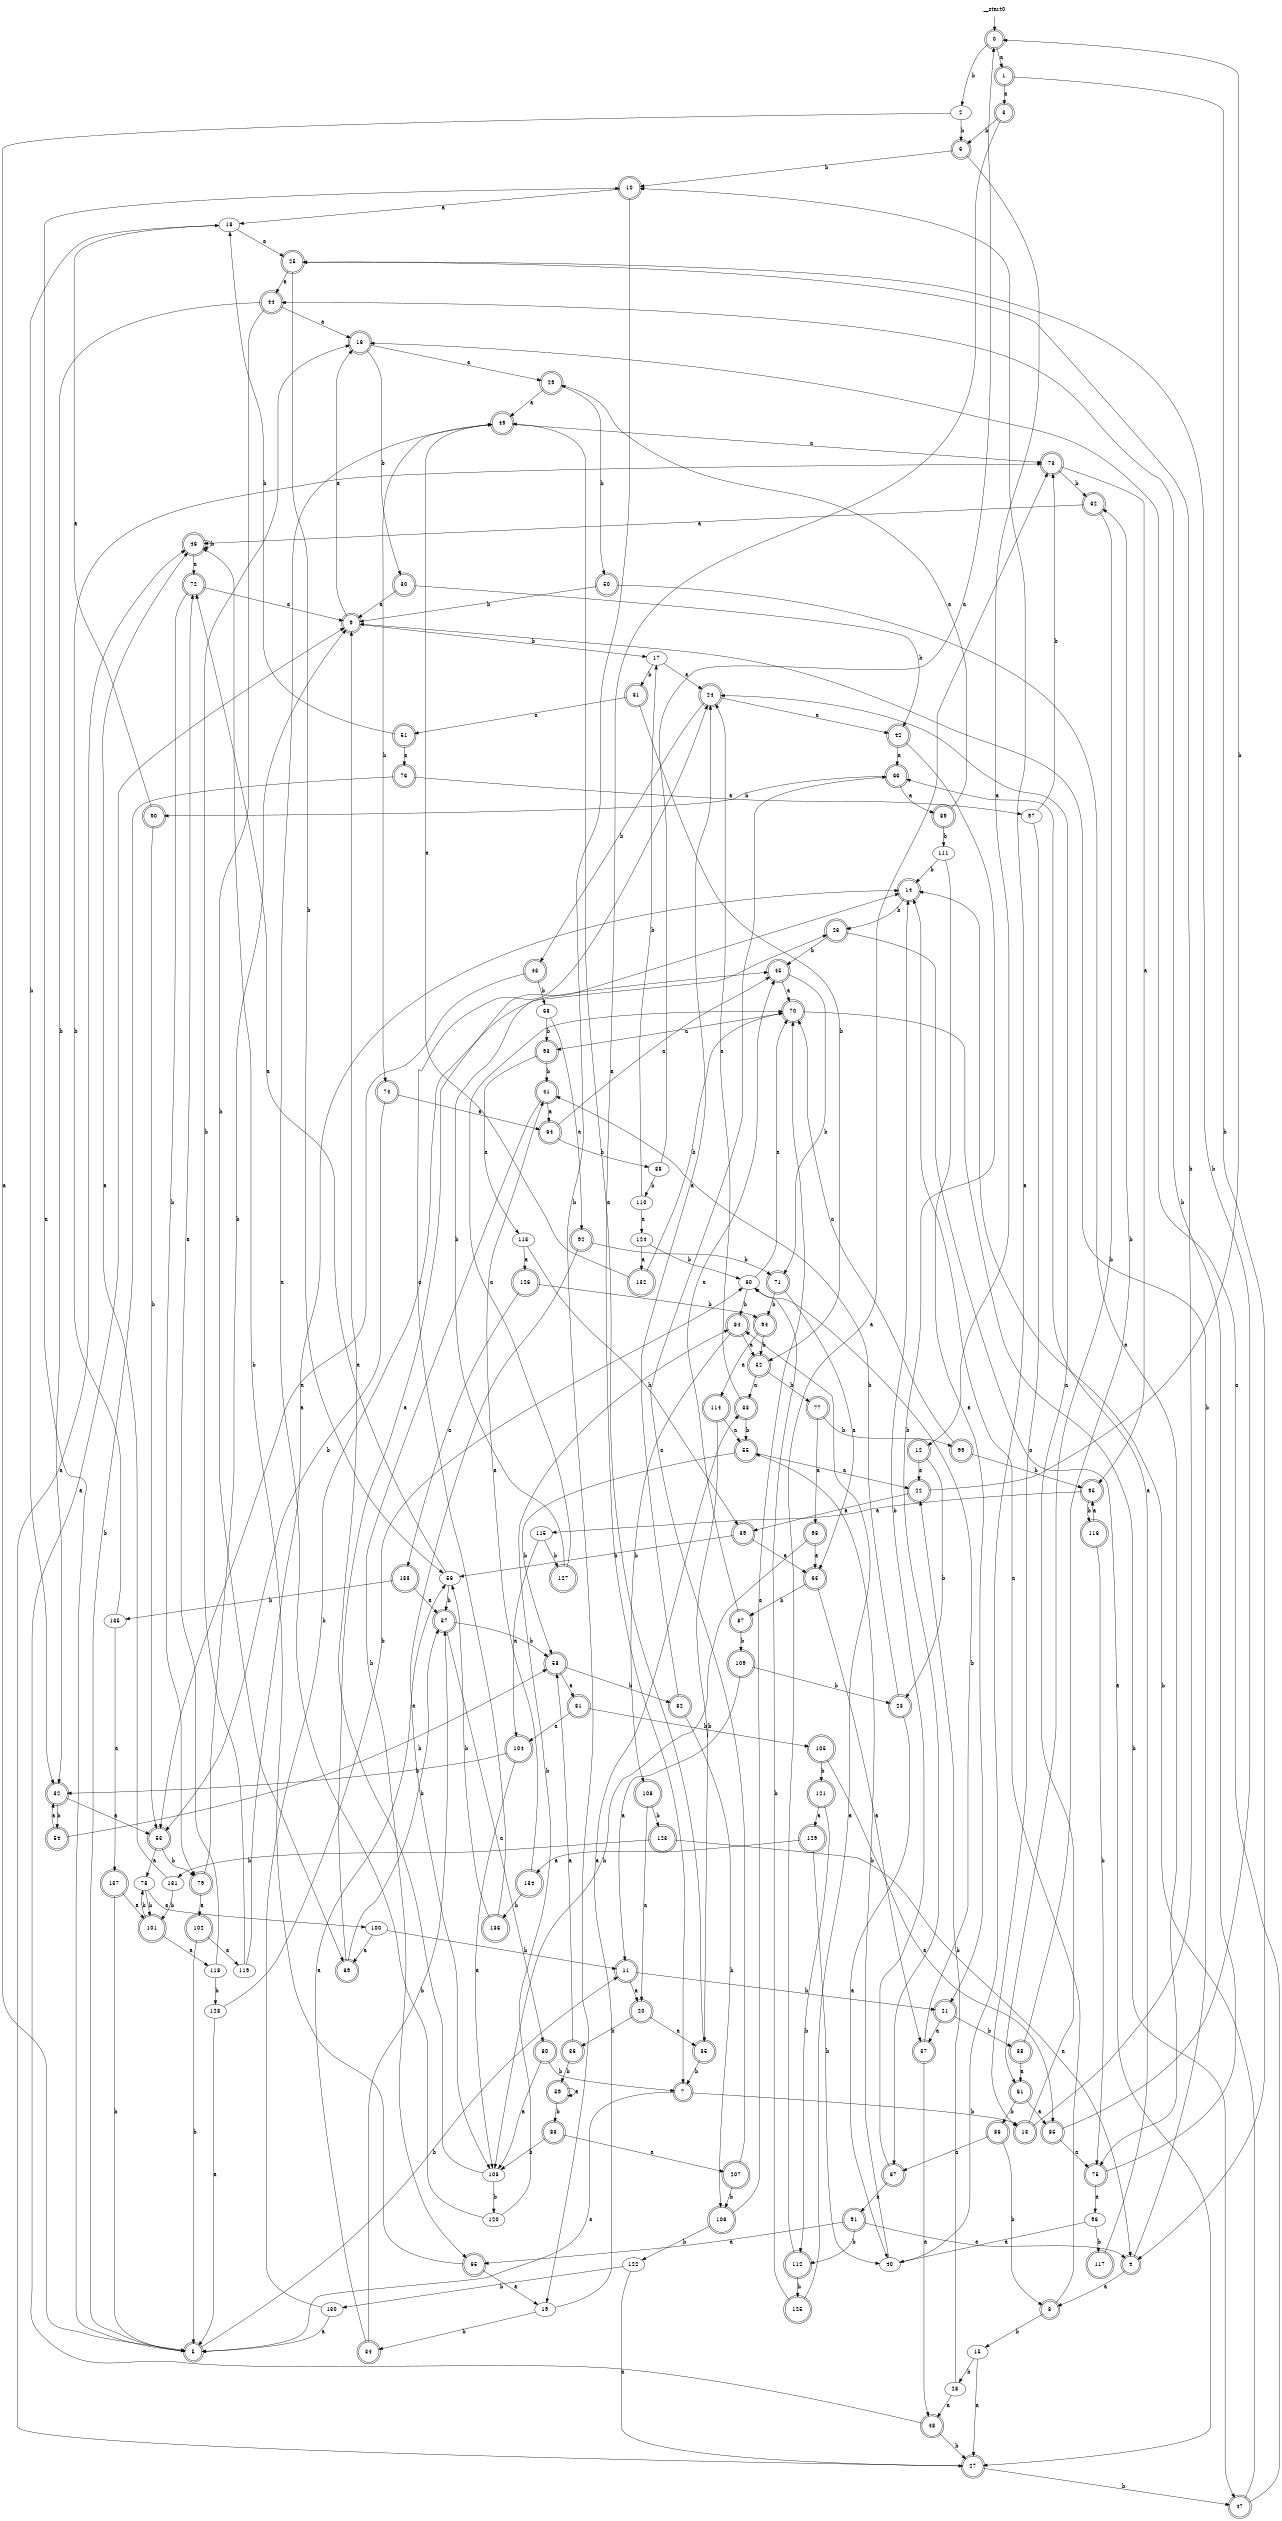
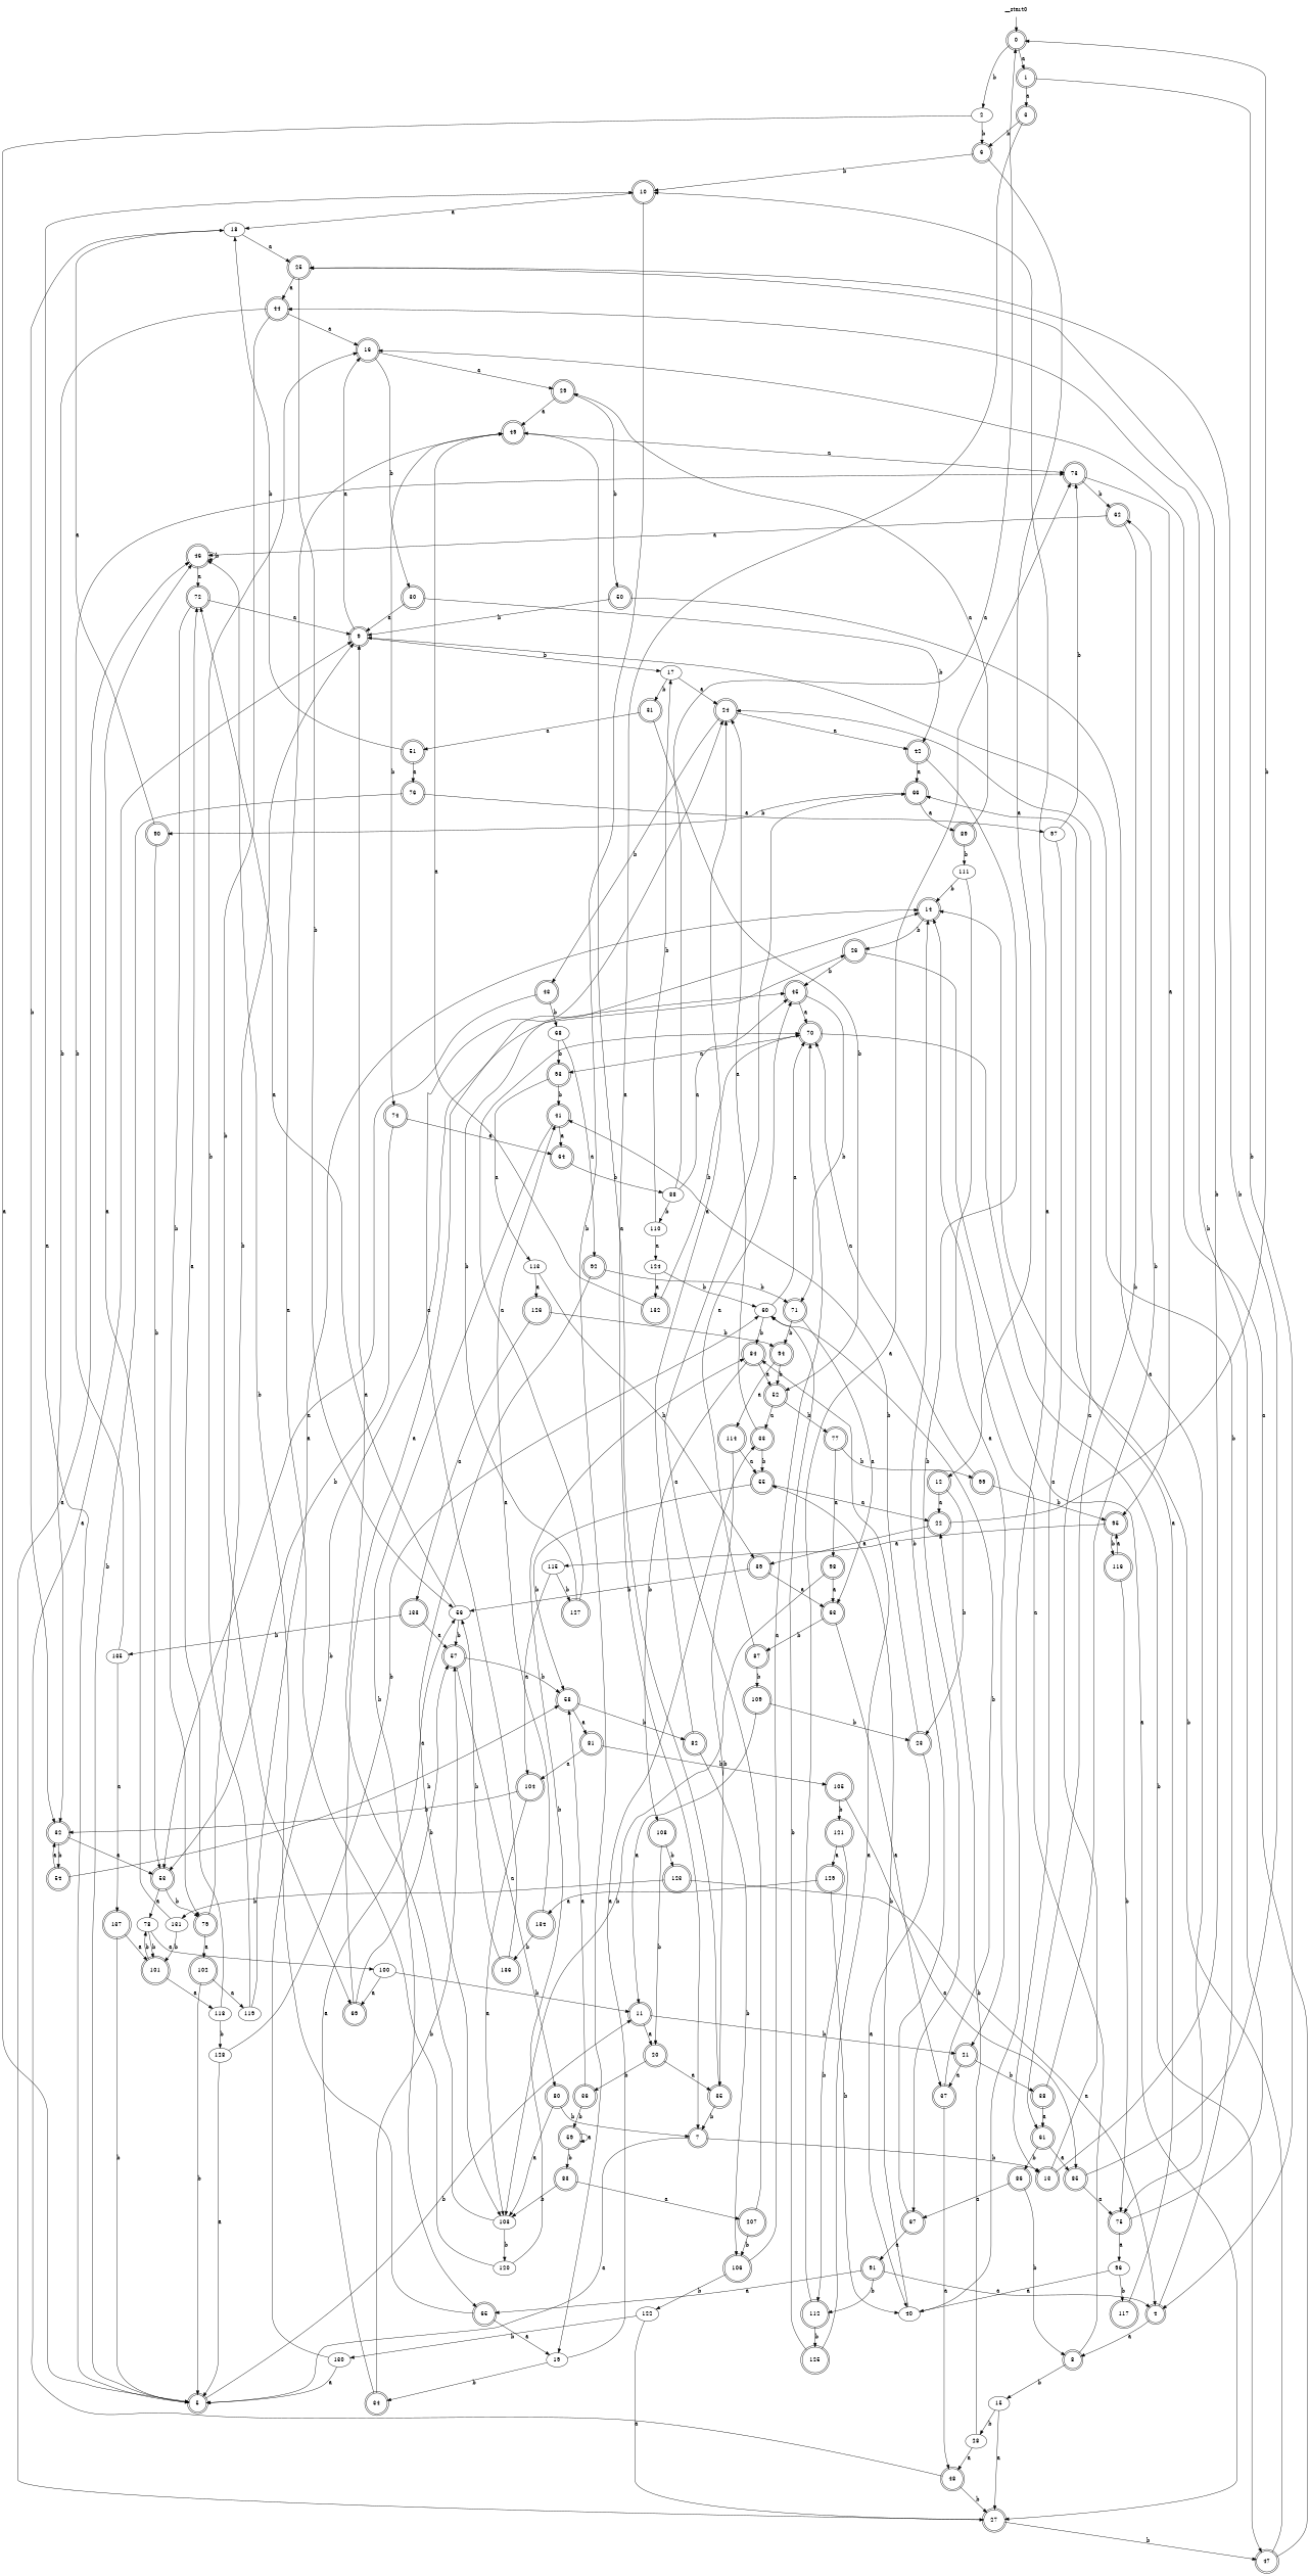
  digraph {
    node [shape=doublecircle]
    __start0 [shape=none]
    0
    1
    2 [shape=""]
    3
    4
    5
    6
    7
    8
    9
    10
    11
    12
    13
    14
    15 [shape=""]
    16
    17 [shape=""]
    18 [shape=""]
    19 [shape=""]
    20
    21
    22
    23
    24
    25
    26
    27
    28 [shape=""]
    29
    30
    31
    32
    33
    34
    35
    36
    37
    38
    39
    40 [shape=""]
    41
    42
    43
    44
    56 [shape=""]
    45
    46
    47
    48
    49
    50
    51
    52
    53
    54
    55
    57
    58
    59
    60 [shape=""]
    61
    62
    63
    64
    65
    66
    67
    68 [shape=""]
    69
    70
    71
    72
    73
    74
    75
    76
    77
    78 [shape=""]
    79
    80
    81
    82
    83
    84
    85
    86
    87
    88 [shape=""]
    89
    90
    91
    92
    93
    94
    95
    96 [shape=""]
    97 [shape=""]
    98
    99
    100 [shape=""]
    101
    102
    103 [shape=""]
    104
    105
    106
    n109 [label=207]
    108
    109
    110 [shape=""]
    111 [shape=""]
    112
    113 [shape=""]
    114
    115 [shape=""]
    116
    117
    118 [shape=""]
    119 [shape=""]
    120 [shape=""]
    121
    122 [shape=""]
    123
    124 [shape=""]
    125
    126
    127
    128 [shape=""]
    129
    130 [shape=""]
    131 [shape=""]
    132
    133
    134
    135 [shape=""]
    136
    137
    __start0 -> 0
    0 -> 1 [label=a]
    0 -> 2 [label=b]
    1 -> 3 [label=a]
    1 -> 4 [label=b]
    2 -> 5 [label=a]
    2 -> 6 [label=b]
    3 -> 6 [label=b]
    3 -> 7 [label=a]
    4 -> 8 [label=a]
    4 -> 9 [label=b]
    5 -> 10 [label=a]
    5 -> 11 [label=b]
    6 -> 10 [label=b]
    6 -> 12 [label=a]
    7 -> 5 [label=a]
    7 -> 13 [label=b]
    8 -> 14 [label=a]
    8 -> 15 [label=b]
    9 -> 16 [label=a]
    9 -> 17 [label=b]
    10 -> 18 [label=a]
    10 -> 19 [label=b]
    11 -> 20 [label=a]
    11 -> 21 [label=b]
    12 -> 22 [label=a]
    12 -> 23 [label=b]
    13 -> 24 [label=a]
    13 -> 25 [label=b]
    14 -> 26 [label=b]
    15 -> 27 [label=a]
    15 -> 28 [label=b]
    16 -> 29 [label=a]
    16 -> 30 [label=b]
    17 -> 24 [label=a]
    17 -> 31 [label=b]
    18 -> 25 [label=a]
    18 -> 32 [label=b]
    19 -> 33 [label=a]
    19 -> 34 [label=b]
    20 -> 35 [label=a]
    20 -> 36 [label=b]
    21 -> 37 [label=a]
    21 -> 38 [label=b]
    22 -> 0 [label=b]
    22 -> 39 [label=a]
    23 -> 40 [label=a]
    23 -> 41 [label=b]
    24 -> 42 [label=a]
    24 -> 43 [label=b]
    25 -> 44 [label=a]
    25 -> 56 [label=b]
    26 -> 27 [label=a]
    26 -> 45 [label=b]
    27 -> 46 [label=a]
    27 -> 47 [label=b]
    28 -> 22 [label=b]
    28 -> 48 [label=a]
    29 -> 49 [label=a]
    29 -> 50 [label=b]
    30 -> 9 [label=a]
    30 -> 42 [label=b]
    31 -> 51 [label=a]
    31 -> 52 [label=b]
    32 -> 53 [label=a]
    32 -> 54 [label=b]
    33 -> 24 [label=a]
    33 -> 55 [label=b]
    34 -> 56 [label=a]
    34 -> 57 [label=b]
    35 -> 7 [label=b]
    35 -> 49 [label=a]
    36 -> 58 [label=a]
    36 -> 59 [label=b]
    37 -> 48 [label=a]
    37 -> 60 [label=b]
    38 -> 61 [label=a]
    38 -> 62 [label=b]
    39 -> 56 [label=b]
    39 -> 63 [label=a]
    40 -> 10 [label=a]
    40 -> 55 [label=b]
    41 -> 64 [label=a]
    41 -> 65 [label=b]
    42 -> 66 [label=a]
    42 -> 67 [label=b]
    43 -> 53 [label=a]
    43 -> 68 [label=b]
    44 -> 16 [label=a]
    44 -> 32 [label=b]
    44 -> 69 [label=b]
    56 -> 57 [label=b]
    56 -> 72 [label=a]
    45 -> 70 [label=a]
    45 -> 71 [label=b]
    46 -> 46 [label=b]
    46 -> 72 [label=a]
    47 -> 14 [label=b]
    47 -> 16 [label=a]
    48 -> 9 [label=a]
    48 -> 27 [label=b]
    49 -> 73 [label=a]
    49 -> 74 [label=b]
    50 -> 9 [label=b]
    50 -> 75 [label=a]
    51 -> 18 [label=b]
    51 -> 76 [label=a]
    52 -> 33 [label=a]
    52 -> 77 [label=b]
    53 -> 78 [label=a]
    53 -> 79 [label=b]
    54 -> 32 [label=a]
    54 -> 58 [label=b]
    55 -> 22 [label=a]
    55 -> 58 [label=b]
    57 -> 58 [label=b]
    57 -> 80 [label=a]
    58 -> 81 [label=a]
    58 -> 82 [label=b]
    59 -> 59 [label=a]
    59 -> 83 [label=b]
    60 -> 70 [label=a]
    60 -> 84 [label=b]
    61 -> 85 [label=a]
    61 -> 86 [label=b]
    62 -> 46 [label=a]
    62 -> 61 [label=b]
    63 -> 37 [label=a]
    63 -> 87 [label=b]
-   64 -> 45 [label=a]
+   88 -> 45 [label=a]
    64 -> 88 [label=b]
    65 -> 19 [label=a]
    65 -> 46 [label=b]
    66 -> 89 [label=a]
    66 -> 90 [label=b]
    67 -> 14 [label=b]
    67 -> 91 [label=a]
    68 -> 92 [label=a]
    68 -> 93 [label=b]
    69 -> 14 [label=a]
    69 -> 57 [label=b]
    70 -> 47 [label=b]
    70 -> 93 [label=a]
    71 -> 63 [label=a]
    71 -> 94 [label=b]
    72 -> 9 [label=a]
    72 -> 79 [label=b]
    73 -> 62 [label=b]
    73 -> 95 [label=a]
    74 -> 53 [label=b]
    74 -> 64 [label=a]
    75 -> 44 [label=b]
    75 -> 96 [label=a]
    76 -> 5 [label=b]
    76 -> 97 [label=a]
    77 -> 98 [label=a]
    77 -> 99 [label=b]
    78 -> 100 [label=a]
    78 -> 101 [label=b]
    79 -> 9 [label=b]
    79 -> 102 [label=a]
    80 -> 7 [label=b]
    80 -> 103 [label=a]
    81 -> 104 [label=a]
    81 -> 105 [label=b]
    82 -> 24 [label=a]
    82 -> 106 [label=b]
    83 -> 103 [label=b]
    83 -> n109 [label=a]
    84 -> 52 [label=a]
    84 -> 108 [label=b]
    85 -> 25 [label=b]
    85 -> 75 [label=a]
    86 -> 8 [label=b]
    86 -> 67 [label=a]
    87 -> 45 [label=a]
    87 -> 109 [label=b]
    88 -> 0 [label=a]
    88 -> 110 [label=b]
    89 -> 29 [label=a]
    89 -> 111 [label=b]
    90 -> 18 [label=a]
    90 -> 53 [label=b]
    91 -> 4 [label=a]
    91 -> 65 [label=a]
    91 -> 112 [label=b]
    92 -> 71 [label=b]
    92 -> 103 [label=a]
    93 -> 41 [label=b]
    93 -> 113 [label=a]
    94 -> 52 [label=b]
    94 -> 114 [label=a]
    95 -> 115 [label=a]
    95 -> 116 [label=b]
    96 -> 40 [label=a]
    96 -> 117 [label=b]
    97 -> 13 [label=a]
    97 -> 73 [label=b]
    98 -> 63 [label=a]
    98 -> 103 [label=b]
    99 -> 70 [label=a]
    99 -> 95 [label=b]
    100 -> 11 [label=b]
    100 -> 69 [label=a]
    101 -> 78 [label=b]
    101 -> 118 [label=a]
    102 -> 5 [label=b]
    102 -> 119 [label=a]
    103 -> 9 [label=a]
    103 -> 120 [label=b]
    104 -> 32 [label=b]
    104 -> 103 [label=a]
    105 -> 85 [label=a]
    105 -> 121 [label=b]
    106 -> 70 [label=a]
    106 -> 122 [label=b]
    n109 -> 66 [label=a]
    n109 -> 106 [label=b]
-   108 -> 20 [label=a]
+   108 -> 20 [label=b]
    108 -> 123 [label=b]
    109 -> 11 [label=a]
    109 -> 23 [label=b]
    110 -> 17 [label=b]
    110 -> 124 [label=a]
    111 -> 14 [label=b]
    111 -> 21 [label=a]
    112 -> 73 [label=a]
    112 -> 125 [label=b]
    113 -> 39 [label=b]
    113 -> 126 [label=a]
    114 -> 35 [label=b]
    114 -> 55 [label=a]
    115 -> 104 [label=a]
    115 -> 127 [label=b]
    116 -> 75 [label=b]
    116 -> 95 [label=a]
    117 -> 66 [label=a]
    118 -> 72 [label=a]
    118 -> 128 [label=b]
    119 -> 14 [label=a]
    119 -> 16 [label=b]
    120 -> 49 [label=a]
    120 -> 84 [label=b]
    121 -> 112 [label=b]
    121 -> 129 [label=a]
    122 -> 27 [label=a]
    122 -> 130 [label=b]
    123 -> 4 [label=a]
    123 -> 131 [label=b]
    124 -> 60 [label=b]
    124 -> 132 [label=a]
    125 -> 60 [label=b]
    125 -> 84 [label=a]
    126 -> 94 [label=b]
    126 -> 133 [label=a]
    127 -> 26 [label=b]
    127 -> 70 [label=a]
    128 -> 5 [label=a]
    128 -> 60 [label=b]
    129 -> 40 [label=b]
    129 -> 134 [label=a]
    130 -> 5 [label=a]
    130 -> 45 [label=b]
    131 -> 46 [label=a]
    131 -> 101 [label=b]
    132 -> 49 [label=a]
    132 -> 70 [label=b]
    133 -> 57 [label=a]
    133 -> 135 [label=b]
    134 -> 41 [label=a]
    134 -> 136 [label=b]
    135 -> 73 [label=b]
    135 -> 137 [label=a]
    136 -> 24 [label=a]
    136 -> 56 [label=b]
    137 -> 5 [label=b]
    137 -> 101 [label=a]
  }
